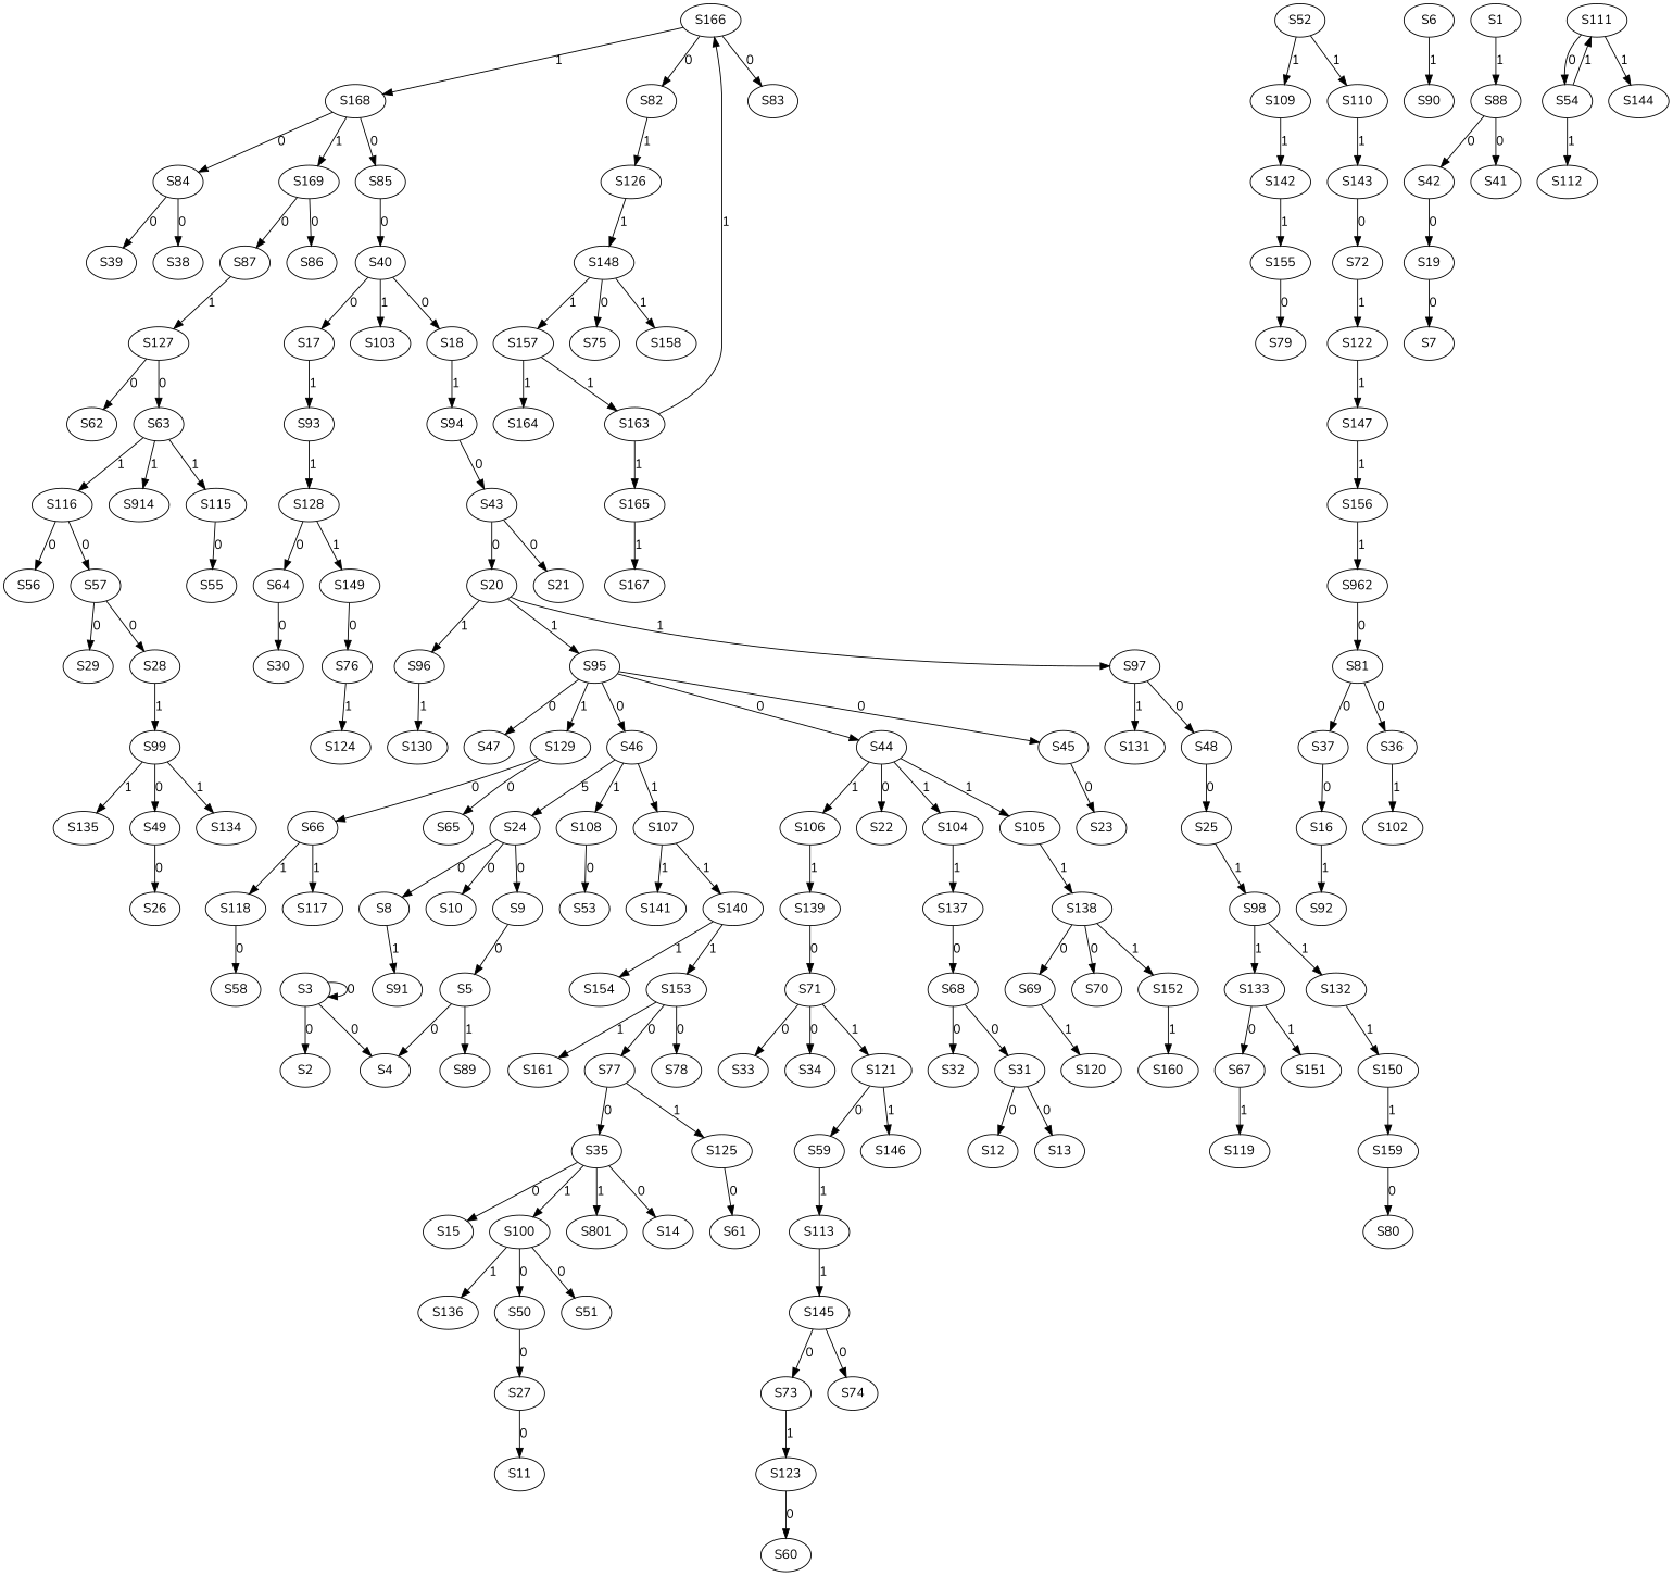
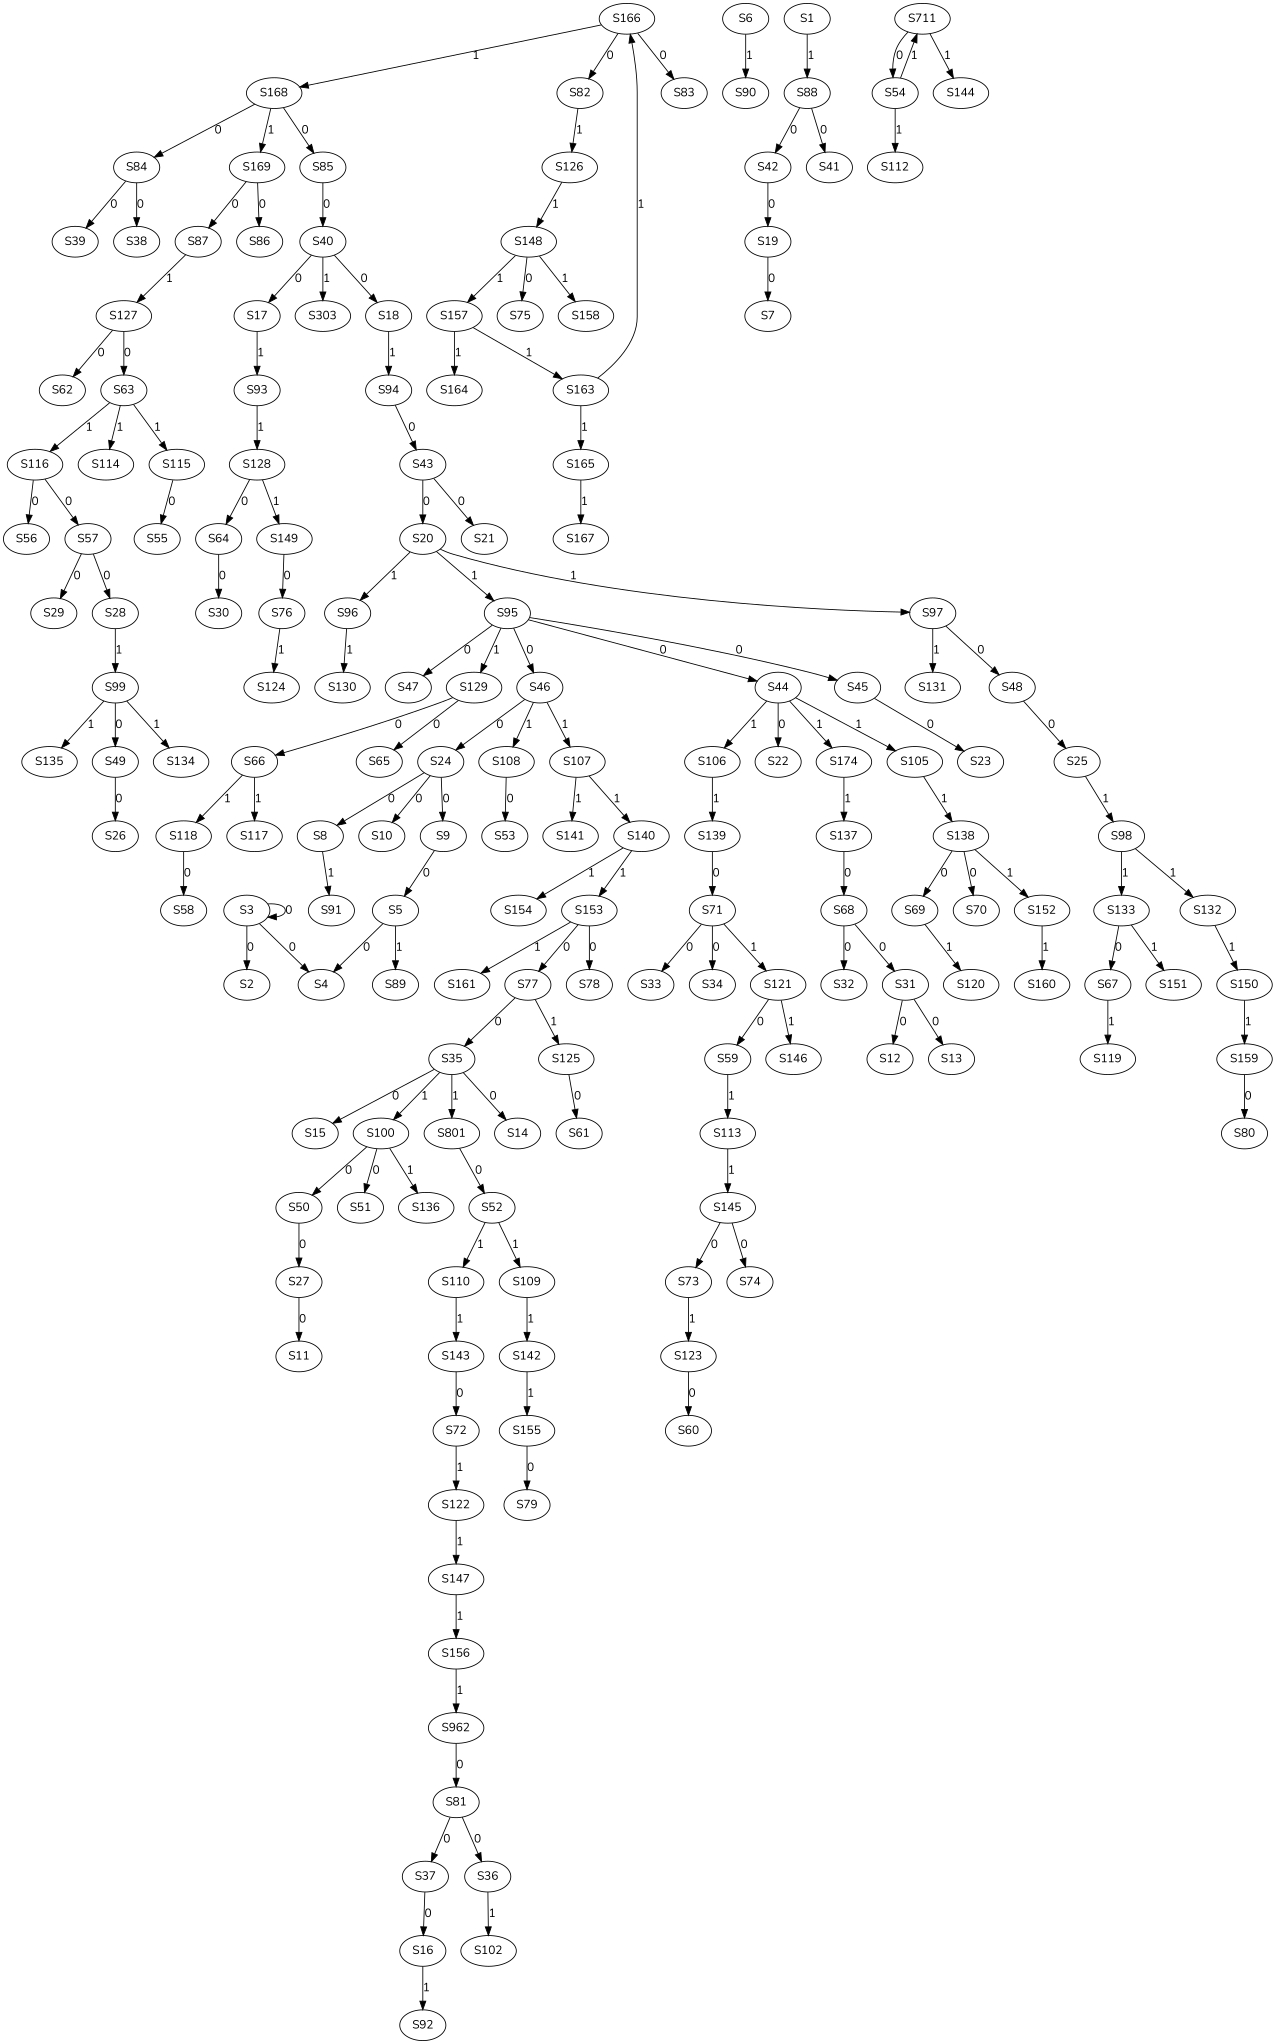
  strict digraph {
    fontname=Nunito
    node [fontname=Nunito]
    edge [fontname=Nunito]
    S3
    S2
    S4
    S5
    S89
    S9
    S16
    S92
    S6
    S90
    S19
    S7
    S24
    S8
    S10
    S91
    S27
    S11
    S31
    S12
    S13
    S35
    S14
    S15
    S100
    n26 [label=S801]
    S50
    S51
    S136
    S52
    S37
    S40
    S17
    S18
-   S103
+   S103 [label=S303]
    S93
    S94
    S128
    S43
    S42
    S20
    S21
    S95
    S97
    S96
    S44
    S45
    S46
    S47
    S129
    S48
    S131
    S130
    S22
-   S104
+   S104 [label=S174]
    S105
    S106
    S137
    S138
    S139
    S23
    S108
    S107
    S53
    S140
    S141
    S25
    S98
    S133
    S132
    S49
    S26
    S57
    S28
    S29
    S99
    S134
    S135
    S64
    S30
    S68
    S32
    S71
    S33
    S34
    S121
    S59
    S146
    S77
    S125
    S61
    S81
    S36
    S102
    S84
    S38
    S39
    S85
    S88
    S41
    S65
    S66
    S109
    S110
    S142
    S143
-   S111
+   S111 [label=S711]
    S54
    S144
    S112
    S115
    S55
    S116
    S56
    S118
    S58
    S113
    S145
    S123
    S60
    S127
    S62
    S63
-   S114 [label=S914]
+   S114
    S149
    S76
    S117
    S67
    S151
    S119
    S69
    S70
    S152
    S120
    S160
    S72
    S122
    S147
    S73
    S74
    S148
    S75
    S157
    S158
    S163
    S164
    S124
    S153
    S78
    S161
    S155
    S79
    S159
    S80
    n155 [label=S962]
    S166
    S82
    S83
    S168
    S126
    S169
    S86
    S87
    S1
    S150
    S154
    S156
    S165
    S167
    S3 -> S3 [label=0]
    S3 -> S2 [label=0]
    S3 -> S4 [label=0]
    S5 -> S4 [label=0]
    S5 -> S89 [label=1]
    S9 -> S5 [label=0]
    S16 -> S92 [label=1]
    S6 -> S90 [label=1]
    S19 -> S7 [label=0]
    S24 -> S9 [label=0]
    S24 -> S8 [label=0]
    S24 -> S10 [label=0]
    S8 -> S91 [label=1]
    S27 -> S11 [label=0]
    S31 -> S12 [label=0]
    S31 -> S13 [label=0]
    S35 -> S14 [label=0]
    S35 -> S15 [label=0]
    S35 -> S100 [label=1]
    S35 -> n26 [label=1]
    S100 -> S50 [label=0]
    S100 -> S51 [label=0]
    S100 -> S136 [label=1]
+   n26 -> S52 [label=0]
    S50 -> S27 [label=0]
    S52 -> S109 [label=1]
    S52 -> S110 [label=1]
    S37 -> S16 [label=0]
    S40 -> S17 [label=0]
    S40 -> S18 [label=0]
    S40 -> S103 [label=1]
    S17 -> S93 [label=1]
    S18 -> S94 [label=1]
    S93 -> S128 [label=1]
    S94 -> S43 [label=0]
    S128 -> S64 [label=0]
    S128 -> S149 [label=1]
    S43 -> S20 [label=0]
    S43 -> S21 [label=0]
    S42 -> S19 [label=0]
    S20 -> S95 [label=1]
    S20 -> S97 [label=1]
    S20 -> S96 [label=1]
    S95 -> S44 [label=0]
    S95 -> S45 [label=0]
    S95 -> S46 [label=0]
    S95 -> S47 [label=0]
    S95 -> S129 [label=1]
    S97 -> S48 [label=0]
    S97 -> S131 [label=1]
    S96 -> S130 [label=1]
    S44 -> S22 [label=0]
    S44 -> S104 [label=1]
    S44 -> S105 [label=1]
    S44 -> S106 [label=1]
    S45 -> S23 [label=0]
-   S46 -> S24 [label=5]
+   S46 -> S24 [label=0]
    S46 -> S108 [label=1]
    S46 -> S107 [label=1]
    S129 -> S65 [label=0]
    S129 -> S66 [label=0]
    S48 -> S25 [label=0]
    S104 -> S137 [label=1]
    S105 -> S138 [label=1]
    S106 -> S139 [label=1]
    S137 -> S68 [label=0]
    S138 -> S69 [label=0]
    S138 -> S70 [label=0]
    S138 -> S152 [label=1]
    S139 -> S71 [label=0]
    S108 -> S53 [label=0]
    S107 -> S140 [label=1]
    S107 -> S141 [label=1]
    S140 -> S153 [label=1]
    S140 -> S154 [label=1]
    S25 -> S98 [label=1]
    S98 -> S133 [label=1]
    S98 -> S132 [label=1]
    S133 -> S67 [label=0]
    S133 -> S151 [label=1]
    S132 -> S150 [label=1]
    S49 -> S26 [label=0]
    S57 -> S28 [label=0]
    S57 -> S29 [label=0]
    S28 -> S99 [label=1]
    S99 -> S49 [label=0]
    S99 -> S134 [label=1]
    S99 -> S135 [label=1]
    S64 -> S30 [label=0]
    S68 -> S31 [label=0]
    S68 -> S32 [label=0]
    S71 -> S33 [label=0]
    S71 -> S34 [label=0]
    S71 -> S121 [label=1]
    S121 -> S59 [label=0]
    S121 -> S146 [label=1]
    S59 -> S113 [label=1]
    S77 -> S35 [label=0]
    S77 -> S125 [label=1]
    S125 -> S61 [label=0]
    S81 -> S37 [label=0]
    S81 -> S36 [label=0]
    S36 -> S102 [label=1]
    S84 -> S38 [label=0]
    S84 -> S39 [label=0]
    S85 -> S40 [label=0]
    S88 -> S42 [label=0]
    S88 -> S41 [label=0]
    S66 -> S118 [label=1]
    S66 -> S117 [label=1]
    S109 -> S142 [label=1]
    S110 -> S143 [label=1]
    S142 -> S155 [label=1]
    S143 -> S72 [label=0]
    S111 -> S54 [label=0]
    S111 -> S144 [label=1]
    S54 -> S111 [label=1]
    S54 -> S112 [label=1]
    S115 -> S55 [label=0]
    S116 -> S57 [label=0]
    S116 -> S56 [label=0]
    S118 -> S58 [label=0]
    S113 -> S145 [label=1]
    S145 -> S73 [label=0]
    S145 -> S74 [label=0]
    S123 -> S60 [label=0]
    S127 -> S62 [label=0]
    S127 -> S63 [label=0]
    S63 -> S115 [label=1]
    S63 -> S116 [label=1]
    S63 -> S114 [label=1]
    S149 -> S76 [label=0]
    S76 -> S124 [label=1]
    S67 -> S119 [label=1]
    S69 -> S120 [label=1]
    S152 -> S160 [label=1]
    S72 -> S122 [label=1]
    S122 -> S147 [label=1]
    S147 -> S156 [label=1]
    S73 -> S123 [label=1]
    S148 -> S75 [label=0]
    S148 -> S157 [label=1]
    S148 -> S158 [label=1]
    S157 -> S163 [label=1]
    S157 -> S164 [label=1]
    S163 -> S166 [label=1]
    S163 -> S165 [label=1]
    S153 -> S77 [label=0]
    S153 -> S78 [label=0]
    S153 -> S161 [label=1]
    S155 -> S79 [label=0]
    S159 -> S80 [label=0]
    n155 -> S81 [label=0]
    S166 -> S82 [label=0]
    S166 -> S83 [label=0]
    S166 -> S168 [label=1]
    S82 -> S126 [label=1]
    S168 -> S84 [label=0]
    S168 -> S85 [label=0]
    S168 -> S169 [label=1]
    S126 -> S148 [label=1]
    S169 -> S86 [label=0]
    S169 -> S87 [label=0]
    S87 -> S127 [label=1]
    S1 -> S88 [label=1]
    S150 -> S159 [label=1]
    S156 -> n155 [label=1]
    S165 -> S167 [label=1]
  }
